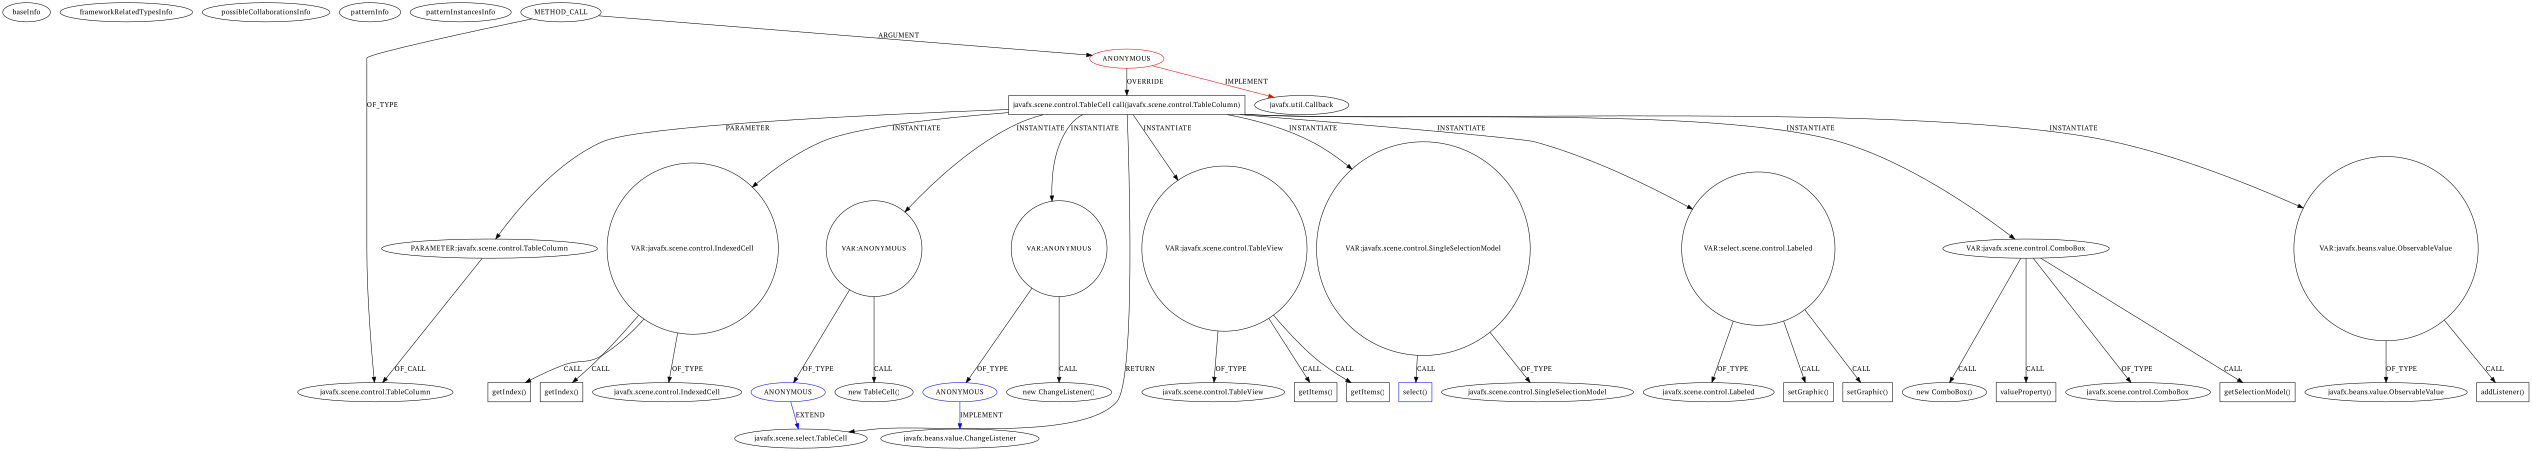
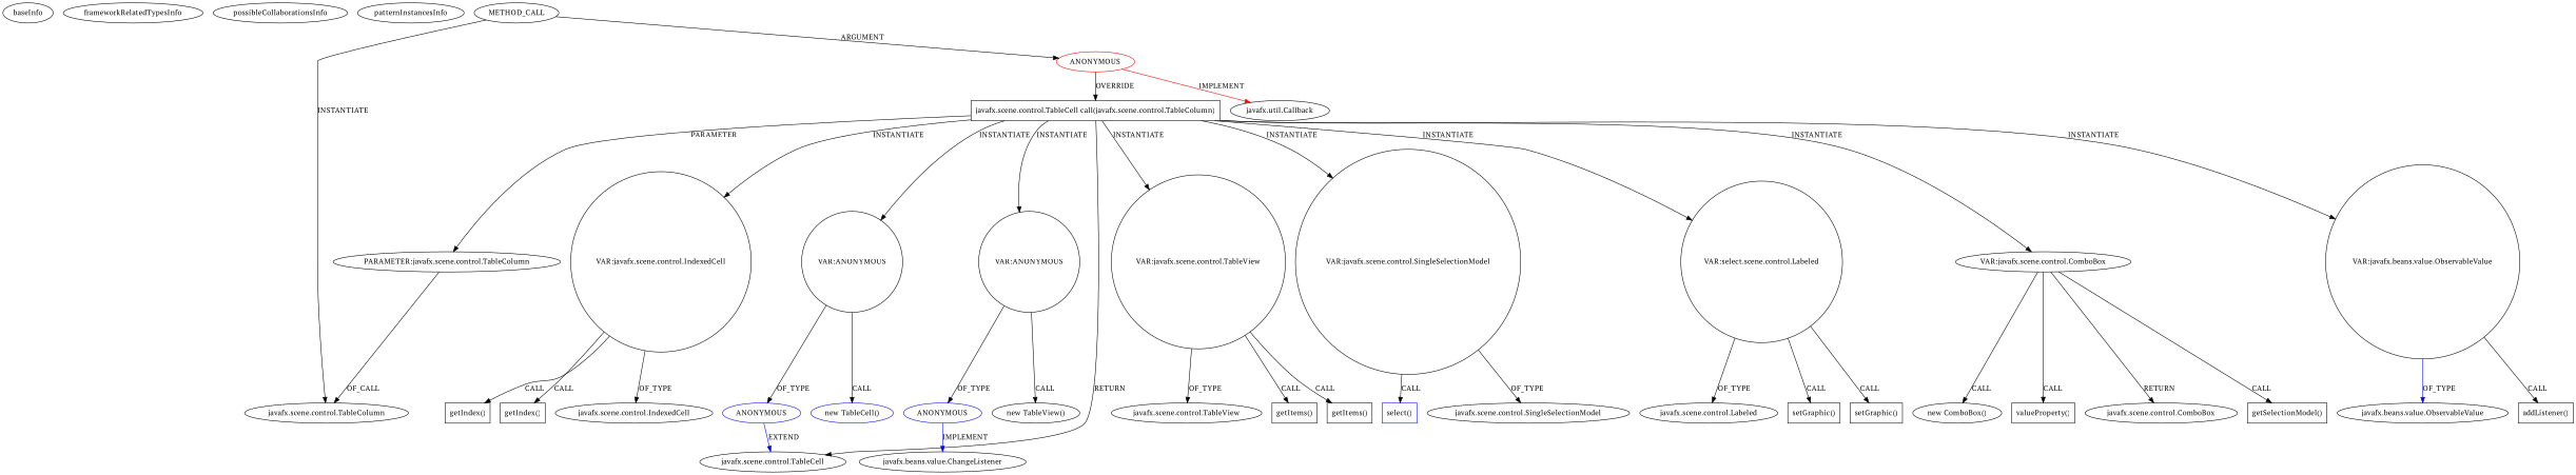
  digraph {
    fontname="PT Serif"
    node [fontname="PT Serif" isFrameworkType=false vertexType=INSIDE_CALL]
    edge [fontname="PT Serif"]
    baseInfo [category=pattern graphId=1539 isAnonymous=true possibleRelation=true isFrameworkType="" vertexType=""]
    frameworkRelatedTypesInfo [0="javafx.util.Callback" isFrameworkType="" vertexType=""]
    possibleCollaborationsInfo [0="1539~INSTANTIATION-OVERRIDING_METHOD_DECLARATION-~javafx.util.Callback ~javafx.scene.control.TableCell ~true~true" 1="1539~INSTANTIATION-OVERRIDING_METHOD_DECLARATION-~javafx.util.Callback ~javafx.beans.value.ChangeListener ~true~true" isFrameworkType="" vertexType=""]
-   patternInfo [frequency=4.0 patternRootClient=0 isFrameworkType="" vertexType=""]
    patternInstancesInfo [0="bianconejo-CEFX~/bianconejo-CEFX/CEFX-master/src/cefx/CEPrincipalController.java~void initializeTabResultat()~2122" 1="bianconejo-CEFX~/bianconejo-CEFX/CEFX-master/src/cefx/CEPrincipalController.java~void initializeTabContact()~2131" isFrameworkType="" vertexType=""]
    n6 [label="PARAMETER:javafx.scene.control.TableColumn" vertexType=PARAMETER_DECLARATION]
    n7 [label="javafx.scene.control.TableColumn" vertexType=FRAMEWORK_CLASS_TYPE]
    n8 [label="javafx.scene.control.TableCell call(javafx.scene.control.TableColumn)" shape=box vertexType=OVERRIDING_METHOD_DECLARATION]
    n9 [label="VAR:javafx.scene.control.IndexedCell" shape=circle vertexType=VARIABLE_EXPRESION]
    n10 [label="VAR:ANONYMOUS" shape=circle vertexType=VARIABLE_EXPRESION]
    n11 [label="VAR:ANONYMOUS" shape=circle vertexType=VARIABLE_EXPRESION]
-   n12 [label="javafx.scene.select.TableCell" vertexType=FRAMEWORK_CLASS_TYPE]
+   n12 [label="javafx.scene.control.TableCell" vertexType=FRAMEWORK_CLASS_TYPE]
    n13 [label="VAR:javafx.scene.control.TableView" shape=circle vertexType=VARIABLE_EXPRESION]
    n14 [label="VAR:javafx.scene.control.SingleSelectionModel" shape=circle vertexType=VARIABLE_EXPRESION]
    n15 [label="VAR:select.scene.control.Labeled" shape=circle vertexType=VARIABLE_EXPRESION]
    n16 [label="VAR:javafx.scene.control.ComboBox" shape=ellipse vertexType=VARIABLE_EXPRESION]
    n17 [label="VAR:javafx.beans.value.ObservableValue" shape=circle vertexType=VARIABLE_EXPRESION]
    n18 [label="getIndex()" shape=box]
    n19 [label="getIndex()" shape=box]
    n20 [label="javafx.scene.control.IndexedCell" vertexType=FRAMEWORK_CLASS_TYPE]
    n21 [color=blue label=ANONYMOUS vertexType=REFERENCE_ANONYMOUS_DECLARATION]
-   n22 [label="new TableCell()" vertexType=CONSTRUCTOR_CALL]
+   n22 [label="new TableCell()" vertexType=CONSTRUCTOR_CALL color=blue]
    n23 [color=blue label=ANONYMOUS vertexType=REFERENCE_ANONYMOUS_DECLARATION]
-   n24 [label="new ChangeListener()" vertexType=CONSTRUCTOR_CALL]
+   n24 [label="new TableView()" vertexType=CONSTRUCTOR_CALL]
    n25 [label="javafx.scene.control.TableView" vertexType=FRAMEWORK_CLASS_TYPE]
    n26 [label="getItems()" shape=box]
    n27 [label="getItems()" shape=box]
    n28 [color=blue label="select()" shape=box]
    n29 [label="javafx.scene.control.SingleSelectionModel" vertexType=FRAMEWORK_CLASS_TYPE]
    n30 [label="javafx.scene.control.Labeled" vertexType=FRAMEWORK_CLASS_TYPE]
    n31 [label="setGraphic()" shape=box]
    n32 [label="setGraphic()" shape=box]
    n33 [label="new ComboBox()" vertexType=CONSTRUCTOR_CALL]
    n34 [label="valueProperty()" shape=box]
    n35 [label="javafx.scene.control.ComboBox" vertexType=FRAMEWORK_CLASS_TYPE]
    n36 [label="getSelectionModel()" shape=box]
    n37 [label="javafx.beans.value.ObservableValue" vertexType=FRAMEWORK_INTERFACE_TYPE]
    n38 [label="addListener()" shape=box]
    n39 [label="javafx.beans.value.ChangeListener" vertexType=FRAMEWORK_INTERFACE_TYPE]
    n40 [color=red label=ANONYMOUS vertexType=ROOT_ANONYMOUS_DECLARATION]
    n41 [label="javafx.util.Callback" vertexType=FRAMEWORK_INTERFACE_TYPE]
    n42 [label=METHOD_CALL vertexType=OUTSIDE_CALL]
    n6 -> n7 [label=OF_CALL]
    n8 -> n6 [label=PARAMETER]
    n8 -> n9 [label=INSTANTIATE]
    n8 -> n10 [label=INSTANTIATE]
    n8 -> n11 [label=INSTANTIATE]
    n8 -> n12 [label=RETURN]
    n8 -> n13 [label=INSTANTIATE]
    n8 -> n14 [label=INSTANTIATE]
    n8 -> n15 [label=INSTANTIATE]
    n8 -> n16 [label=INSTANTIATE]
    n8 -> n17 [label=INSTANTIATE]
    n9 -> n18 [label=CALL]
    n9 -> n19 [label=CALL]
    n9 -> n20 [label=OF_TYPE]
    n10 -> n21 [label=OF_TYPE]
    n10 -> n22 [label=CALL]
    n11 -> n23 [label=OF_TYPE]
    n11 -> n24 [label=CALL]
    n13 -> n25 [label=OF_TYPE]
    n13 -> n26 [label=CALL]
    n13 -> n27 [label=CALL]
    n14 -> n28 [label=CALL]
    n14 -> n29 [label=OF_TYPE]
    n15 -> n30 [label=OF_TYPE]
    n15 -> n31 [label=CALL]
    n15 -> n32 [label=CALL]
    n16 -> n33 [label=CALL]
    n16 -> n34 [label=CALL]
-   n16 -> n35 [label=OF_TYPE]
+   n16 -> n35 [label=RETURN]
    n16 -> n36 [label=CALL]
-   n17 -> n37 [label=OF_TYPE]
+   n17 -> n37 [label=OF_TYPE color=blue]
    n17 -> n38 [label=CALL]
    n21 -> n12 [color=blue label=EXTEND]
    n23 -> n39 [color=blue label=IMPLEMENT]
    n40 -> n8 [label=OVERRIDE]
    n40 -> n41 [color=red label=IMPLEMENT]
-   n42 -> n7 [label=OF_TYPE]
+   n42 -> n7 [label=INSTANTIATE]
    n42 -> n40 [label=ARGUMENT]
  }
